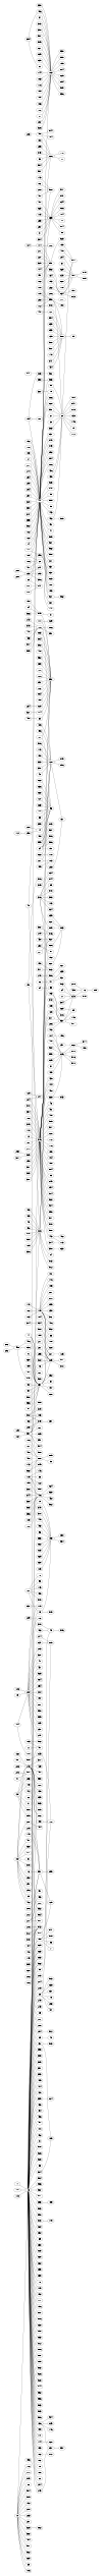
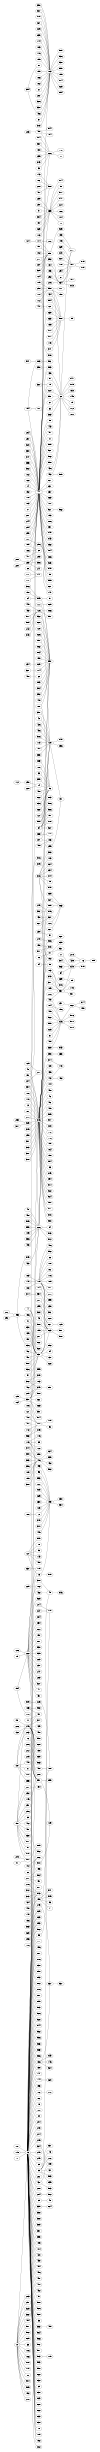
  strict graph {
    "edge"="{}"
    file="/Users/felicedeluca/Developer/UofA/mlgd/pipeline/impred/tmp_workspace/eucore/set1/layers/EU_core_Layer_8_drawing_improved.dot"
    "graph"="{'file': '/Users/felicedeluca/Developer/UofA/mlgd/pipeline/impred/tmp_workspace/eucore/set1/layers/EU_core_Layer_8_drawing_improved.dot'}"
    "node"="{'height': '', 'level': '', 'pos': '', 'width': ''}"
    rankdir=LR
    node [level=5]
    13 [height=0.05 level=1 width=0.05]
    1
    441 [height=0.05 level=1 width=0.05]
    800 [level=2]
    416 [height=0.05 level=1 width=0.05]
    15 [height=0.05 level=1 width=0.05]
    136 [height=0.05 level=1 width=0.05]
    138 [level=4]
    141 [level=2]
    144
    153
    158 [height=0.05 level=1 width=0.05]
    162
    167 [level=2]
    18 [level=2]
    180 [height=0.05 level=1 width=0.05]
    20 [level=2]
    204 [level=2]
    213 [level=2]
    214 [level=3]
    215 [level=2]
    23 [level=2]
    248
    249
    25 [level=2]
    261
    280 [height=0.05 level=1 width=0.05]
    284
    288 [level=4]
    29 [level=2]
    339
    353
    358
    388
    389 [level=4]
    391 [level=2]
    393 [level=3]
    405
    414 [level=2]
    420 [height=0.05 level=1 width=0.05]
    433 [level=2]
    437 [height=0.05 level=1 width=0.05]
    454 [height=0.05 level=1 width=0.05]
    456
    457 [level=2]
    470
    492
    5 [height=0.05 level=1 width=0.05]
    518 [level=6]
    526
    528 [level=4]
    53
    55 [height=0.05 level=1 width=0.05]
    564 [level=2]
    566 [height=0.05 level=1 width=0.05]
    567 [level=2]
    571
    573 [height=0.05 level=1 width=0.05]
    583
    590
    592 [height=0.05 level=1 width=0.05]
    622 [level=4]
    632 [level=2]
    65
    650 [height=0.05 level=1 width=0.05]
    673 [level=2]
    679 [level=4]
    680 [level=2]
    682
    683
    693 [level=3]
    698
    70 [level=4]
    709 [level=2]
    752 [level=3]
    777 [level=4]
    796 [level=3]
    807 [level=2]
    816 [level=4]
    838
    850 [level=2]
    853 [level=2]
    860 [height=0.05 level=1 width=0.05]
    871
    872 [height=0.05 level=1 width=0.05]
    876 [level=4]
    887 [level=2]
    893 [level=2]
    899 [level=2]
    903
    926 [level=2]
    928
    942
    944 [level=3]
    952
    956 [level=4]
    963 [level=2]
    968 [level=2]
    969 [level=3]
    986 [level=6]
    769 [height=0.05 level=1 width=0.05]
    676 [height=0.05 level=1 width=0.05]
    508 [height=0.05 level=1 width=0.05]
    635 [height=0.05 level=1 width=0.05]
    851 [height=0.05 level=1 width=0.05]
    983 [level=3]
    79 [level=2]
    443 [level=2]
    451 [level=4]
    47 [level=3]
    509 [height=0.05 level=1 width=0.05]
    521 [height=0.05 level=1 width=0.05]
    562
    598 [level=2]
    610 [height=0.05 level=1 width=0.05]
    611 [level=2]
    631 [height=0.05 level=1 width=0.05]
    637 [height=0.05 level=1 width=0.05]
    669
    707 [level=2]
    793 [height=0.05 level=1 width=0.05]
    806 [level=4]
    831 [height=0.05 level=1 width=0.05]
    840 [height=0.05 level=1 width=0.05]
    843
    852 [level=2]
    884
    886 [level=3]
    921 [height=0.05 level=1 width=0.05]
    923 [level=2]
    948 [height=0.05 level=1 width=0.05]
    95
    955 [height=0.05 level=1 width=0.05]
    98 [level=3]
    805 [level=6]
    92 [level=4]
    432 [level=2]
    502
    624 [height=0.05 level=1 width=0.05]
    939 [level=4]
    799 [height=0.05 level=1 width=0.05]
    919
    524 [level=2]
    643
    746 [level=2]
    837 [height=0.05 level=1 width=0.05]
    620 [level=6]
    36
    49
    7
    941 [level=6]
    975 [level=6]
    812 [level=6]
    268
    421
    569 [level=6]
    655
    691
    73 [level=2]
    819 [level=2]
    572
    48
    614
    489 [level=6]
    789 [level=2]
    513 [level=6]
    788 [height=0.05 level=1 width=0.05]
    779 [level=6]
    10 [height=0.05 level=1 width=0.05]
    192
    210 [level=4]
    265 [level=3]
    291 [level=2]
    325 [level=2]
    360
    484 [height=0.05 level=1 width=0.05]
    511
    582 [level=4]
    609
    63 [level=4]
    706
    766
    878 [level=4]
    879
    88 [level=6]
    904 [level=4]
    905 [level=4]
    802
    100 [level=6]
    96 [level=2]
    102 [height=0.05 level=1 width=0.05]
    795 [level=2]
    814 [level=6]
    825 [level=2]
    854 [height=0.05 level=1 width=0.05]
    909
    936 [height=0.05 level=1 width=0.05]
    938
    959
    718
    77 [level=4]
    644 [level=6]
    666 [level=6]
    704
    71
    874 [level=6]
    90
    917
    947 [level=6]
    925 [height=0.05 level=1 width=0.05]
    68 [height=0.05 level=1 width=0.05]
    962 [level=6]
    104 [height=0.05 level=1 width=0.05]
    646 [height=0.05 level=1 width=0.05]
    756 [level=6]
    662 [level=2]
    810 [level=4]
    916 [level=2]
    970 [level=2]
    674
    758
    105 [height=0.05 level=1 width=0.05]
    616 [height=0.05 level=1 width=0.05]
    957 [height=0.05 level=1 width=0.05]
    728 [height=0.05 level=1 width=0.05]
    792 [height=0.05 level=1 width=0.05]
    84 [level=2]
    913 [level=2]
    972
    731 [level=4]
    848
    896 [level=4]
    106 [level=6]
    107 [level=3]
    108 [level=3]
    346 [height=0.05 level=1 width=0.05]
    946 [height=0.05 level=1 width=0.05]
    506 [height=0.05 level=1 width=0.05]
    471 [level=4]
    371 [height=0.05 level=1 width=0.05]
    398 [level=2]
    428 [level=4]
    435
    442 [level=2]
    444 [level=2]
    458 [level=6]
    46
    461 [level=4]
    479 [height=0.05 level=1 width=0.05]
    505
    577 [height=0.05 level=1 width=0.05]
    58 [height=0.05 level=1 width=0.05]
    618 [level=2]
    712 [level=2]
    716 [level=2]
    759 [height=0.05 level=1 width=0.05]
    764 [height=0.05 level=1 width=0.05]
    798 [height=0.05 level=1 width=0.05]
    804
    83 [level=2]
    849 [height=0.05 level=1 width=0.05]
    894 [level=2]
    914 [level=2]
    922 [height=0.05 level=1 width=0.05]
    924 [level=4]
    927 [height=0.05 level=1 width=0.05]
    958
    971
    973 [level=2]
    978 [level=4]
    980 [level=2]
    627
    659 [level=6]
    931 [level=6]
    537 [height=0.05 level=1 width=0.05]
    633 [level=6]
    713 [level=2]
    482 [level=2]
    109
    11 [level=3]
    401 [level=3]
    111 [level=2]
    829 [level=2]
    112
    250
    74 [level=3]
    113 [level=3]
    115 [height=0.05 level=1 width=0.05]
    146
    35
    722
    858
    116 [level=6]
    118
    119 [level=2]
    12
    121 [level=4]
    122 [height=0.05 level=1 width=0.05]
    174 [height=0.05 level=1 width=0.05]
    124
    882
    125 [level=6]
    277 [level=3]
    126 [level=3]
    222 [level=2]
    223
    237
    247 [level=2]
    269 [level=2]
    327 [level=2]
    41
    431 [level=6]
    525 [level=4]
    604
    654 [level=2]
    672 [level=2]
    719 [level=4]
    757
    762
    881
    930 [level=4]
    935
    127 [level=4]
    143 [level=4]
    459
    540
    78
    93 [level=6]
    830 [level=4]
    934 [level=2]
    337 [height=0.05 level=1 width=0.05]
    129
    651 [height=0.05 level=1 width=0.05]
    349 [level=4]
    351
    514
    588 [level=6]
    661 [level=4]
    665
    678 [level=2]
    671
    823 [level=2]
    737 [level=4]
    828 [level=3]
    892 [level=2]
    94
    891
    937
    546
    130 [level=6]
    246 [level=2]
    132
    591 [level=4]
    377 [level=2]
    429
    490 [level=3]
    550 [level=2]
    608
    738
    839 [level=4]
    965
    729 [level=4]
    859
    133 [level=6]
    817 [height=0.05 level=1 width=0.05]
    134 [height=0.05 level=1 width=0.05]
    634 [height=0.05 level=1 width=0.05]
    787 [height=0.05 level=1 width=0.05]
    797
    813 [height=0.05 level=1 width=0.05]
    815 [level=3]
    885
    135
    725
    901
    910 [level=6]
    137 [level=3]
    263
    449
    8
    808 [level=6]
    855
    14 [height=0.05 level=1 width=0.05]
    140 [level=2]
    175 [level=2]
    238
    361 [level=4]
    476
    552
    66 [level=4]
    708
    761 [level=4]
    776 [level=4]
    785 [level=6]
    801
    870
    895 [level=6]
    142
    145
    908 [level=2]
    148
    99
    149 [level=6]
    150 [level=6]
    545 [height=0.05 level=1 width=0.05]
    9
    151 [height=0.05 level=1 width=0.05]
    976 [level=6]
    152 [height=0.05 level=1 width=0.05]
    154 [height=0.05 level=1 width=0.05]
    701 [level=6]
    803 [level=2]
    961
    155
    243 [level=4]
    156
    157 [level=2]
    159 [level=4]
    16
    160
    161 [level=6]
    163 [level=2]
    376 [level=6]
    648 [level=2]
    749
    89 [level=2]
    981 [level=4]
    76 [level=2]
    915 [level=2]
    164 [level=6]
    165 [level=3]
    960 [level=6]
    166 [level=6]
    169
    17 [level=4]
    985 [level=6]
    558 [height=0.05 level=1 width=0.05]
    170
    771 [height=0.05 level=1 width=0.05]
    790
    733 [height=0.05 level=1 width=0.05]
    745 [level=4]
    75
    772 [height=0.05 level=1 width=0.05]
    780 [height=0.05 level=1 width=0.05]
    847 [level=2]
    875 [level=2]
    172 [level=4]
    918 [level=4]
    173
    177 [height=0.05 level=1 width=0.05]
    256 [level=4]
    601 [level=6]
    747
    178 [level=4]
    179 [level=2]
    181 [height=0.05 level=1 width=0.05]
    182 [level=3]
    183 [height=0.05 level=1 width=0.05]
    184 [level=6]
    185 [level=2]
    186
    60
    187 [level=2]
    72 [level=2]
    188
    189 [height=0.05 level=1 width=0.05]
    19
    190
    191 [level=2]
    193
    194 [level=4]
    770 [level=6]
    195 [level=3]
    197 [level=2]
    232
    251
    287 [level=4]
    296
    39
    412 [level=4]
    481 [level=2]
    580 [level=3]
    658
    811
    91
    979
    494 [level=6]
    889 [level=3]
    198 [level=2]
    2 [level=2]
    233 [height=0.05 level=1 width=0.05]
    200
    241 [level=4]
    293 [level=6]
    356 [level=6]
    201
    203 [level=4]
    499 [level=4]
    544
    794 [level=6]
    206
    208
    209
    21 [level=2]
    211
    216
    217
    491
    493
    964 [level=6]
    219 [level=6]
    22 [height=0.05 level=1 width=0.05]
    841 [level=2]
    220
    221 [height=0.05 level=1 width=0.05]
    783 [level=2]
    224 [level=3]
    226
    227 [height=0.05 level=1 width=0.05]
    228
    229 [level=6]
    230 [level=3]
    51 [level=3]
    809 [height=0.05 level=1 width=0.05]
    863 [level=2]
    231 [level=6]
    619 [level=2]
    234
    235
    239
    24 [level=6]
    240
    726 [height=0.05 level=1 width=0.05]
    242
    866 [level=4]
    951
    244 [level=2]
    252 [level=3]
    254 [height=0.05 level=1 width=0.05]
    255
    257 [level=4]
    258 [level=4]
    259 [level=2]
    26
    264 [level=2]
    266 [level=6]
    267 [height=0.05 level=1 width=0.05]
    270
    271
    272
    274
    275
    276 [height=0.05 level=1 width=0.05]
    278
    279 [level=4]
    281 [level=2]
    455 [level=3]
    282
    486 [level=3]
    696
    949 [level=3]
    283 [level=6]
    323
    286 [height=0.05 level=1 width=0.05]
    292 [level=3]
    294
    295 [level=6]
    298
    n570 [label=297 level=2]
    3 [level=4]
    301 [level=2]
    302 [level=4]
    379
    595
    763
    303
    304 [level=4]
    307 [level=2]
    308
    31
    310 [level=2]
    312
    313
    314 [level=6]
    534 [level=6]
    315 [level=4]
    316 [height=0.05 level=1 width=0.05]
    368 [level=2]
    703
    824
    834 [height=0.05 level=1 width=0.05]
    844
    85 [height=0.05 level=1 width=0.05]
    940
    317
    32 [level=4]
    320 [level=2]
    321 [level=6]
    774 [level=2]
    322 [level=4]
    324 [level=2]
    326 [level=2]
    329 [height=0.05 level=1 width=0.05]
    33 [level=4]
    330
    333 [level=3]
    334
    335
    543 [level=6]
    336 [level=2]
    338
    34 [level=2]
    527 [level=6]
    576 [level=4]
    586 [level=6]
    791 [level=2]
+   818 [level=4]
    340
    341 [level=4]
    342
    343 [level=6]
    344 [level=4]
    347
    348
    350 [level=3]
    352 [level=2]
    466 [level=2]
    354
    81
    355 [height=0.05 level=1 width=0.05]
    364
    365
    366
    367
    369
    37
    370 [level=2]
    373
    374 [level=6]
    375 [level=2]
    378
    380 [level=2]
    382 [level=3]
    383 [level=3]
    384 [level=6]
    387 [level=4]
    390
    392
    396 [level=2]
    397
    399 [level=2]
    4 [level=2]
    667
    920 [level=6]
    40 [height=0.05 level=1 width=0.05]
    400 [level=6]
    62 [level=2]
    403 [level=4]
    407
    408 [level=3]
    409 [level=4]
    411
    415 [level=6]
    418 [level=2]
    42
    423
    424
    425
    426
    43 [level=4]
    430 [level=6]
    434
    436
    439 [height=0.05 level=1 width=0.05]
    440
    445 [level=3]
    721 [level=3]
    447
    448 [level=6]
    45 [level=3]
    450 [height=0.05 level=1 width=0.05]
    453 [height=0.05 level=1 width=0.05]
    519 [level=6]
    460
    463 [level=4]
    467
    468 [level=6]
    469 [level=6]
    472
    473 [height=0.05 level=1 width=0.05]
    475
    477 [level=6]
    478 [level=6]
    480
    485
    487
    488 [height=0.05 level=1 width=0.05]
    496 [level=3]
    497 [level=4]
    50 [height=0.05 level=1 width=0.05]
    500
    507 [height=0.05 level=1 width=0.05]
    510
    515 [height=0.05 level=1 width=0.05]
    516
    517
    52
    522 [level=4]
    532 [level=2]
    536 [height=0.05 level=1 width=0.05]
    54 [level=6]
    541 [level=2]
    551 [level=4]
    555
    873
    559 [level=2]
    56 [level=2]
    563 [level=4]
    568 [level=4]
    845
    57 [level=2]
    575 [level=4]
    578
    579 [level=6]
    645 [level=3]
    584 [level=2]
    587 [level=2]
    589
    593
    594 [level=6]
    599
    6
    602 [height=0.05 level=1 width=0.05]
    606
    607 [level=2]
    61
    612 [level=2]
    613 [level=3]
    615
    621 [level=6]
    623 [level=6]
    625 [level=6]
    628
    629
    630
    639
    64 [level=3]
    640 [height=0.05 level=1 width=0.05]
    647
    653 [level=6]
    656 [level=4]
    657 [level=6]
    660
    668 [level=2]
    710
    67
    670 [level=6]
    675 [level=4]
    677 [level=6]
    688
    689
    690
    695 [level=4]
    699
    711 [level=4]
    717 [level=2]
    720
    723 [level=3]
    724 [level=2]
    727 [level=4]
    735
    742
    744 [level=2]
    750
    751 [level=2]
    755
    765 [level=2]
    778
    782 [level=3]
    786 [level=6]
    82 [level=6]
    826 [level=4]
    827 [level=2]
    857 [level=2]
    862 [height=0.05 level=1 width=0.05]
    864 [height=0.05 level=1 width=0.05]
    869
    883 [height=0.05 level=1 width=0.05]
    900 [level=2]
    907
    911
    13 -- 441
    13 -- 800
    13 -- 416
    13 -- 15
    13 -- 136
    13 -- 138
    13 -- 141
    13 -- 144
    13 -- 153
    13 -- 158
    13 -- 162
    13 -- 167
    13 -- 18
    13 -- 180
    13 -- 20
    13 -- 204
    13 -- 213
    13 -- 214
    13 -- 215
    13 -- 23
    13 -- 248
    13 -- 249
    13 -- 25
    13 -- 261
    13 -- 280
    13 -- 284
    13 -- 288
    13 -- 29
    13 -- 339
    13 -- 353
    13 -- 358
    13 -- 388
    13 -- 389
    13 -- 391
    13 -- 393
    13 -- 405
    13 -- 414
    13 -- 420
    13 -- 433
    13 -- 437
    13 -- 454
    13 -- 456
    13 -- 457
    13 -- 470
    13 -- 492
    13 -- 5
    13 -- 518
    13 -- 526
    13 -- 528
    13 -- 53
    13 -- 55
    13 -- 564
    13 -- 566
    13 -- 567
    13 -- 571
    13 -- 573
    13 -- 583
    13 -- 590
    13 -- 592
    13 -- 622
    13 -- 632
    13 -- 65
    13 -- 650
    13 -- 673
    13 -- 679
    13 -- 680
    13 -- 682
    13 -- 683
    13 -- 693
    13 -- 698
    13 -- 70
    13 -- 709
    13 -- 752
    13 -- 777
    13 -- 796
    13 -- 807
    13 -- 816
    13 -- 838
    13 -- 850
    13 -- 853
    13 -- 860
    13 -- 871
    13 -- 872
    13 -- 876
    13 -- 887
    13 -- 893
    13 -- 899
    13 -- 903
    13 -- 926
    13 -- 928
    13 -- 942
    13 -- 944
    13 -- 952
    13 -- 956
    13 -- 963
    13 -- 968
    13 -- 969
    13 -- 986
    1 -- 13
    441 -- 769
    441 -- 676
    441 -- 508
    441 -- 635
    441 -- 851
    441 -- 983
    441 -- 79
    441 -- 443
    441 -- 451
    441 -- 47
    441 -- 509
    441 -- 521
    441 -- 562
    441 -- 598
    441 -- 610
    441 -- 611
    441 -- 631
    441 -- 637
    441 -- 669
    441 -- 707
    441 -- 793
    441 -- 806
    441 -- 831
    441 -- 840
    441 -- 843
    441 -- 852
    441 -- 884
    441 -- 886
    441 -- 921
    441 -- 923
    441 -- 948
    441 -- 95
    441 -- 955
    441 -- 98
    800 -- 805
    800 -- 92
    416 -- 432
    416 -- 502
    416 -- 624
    416 -- 939
    15 -- 799
    15 -- 919
    136 -- 524
    136 -- 643
    136 -- 746
    136 -- 837
    144 -- 620
    158 -- 36
    158 -- 49
    158 -- 7
    158 -- 941
    158 -- 975
    162 -- 812
    23 -- 268
    23 -- 421
    23 -- 569
    23 -- 655
    23 -- 691
    23 -- 73
    23 -- 819
    284 -- 572
    29 -- 48
    339 -- 614
    353 -- 489
    437 -- 789
    437 -- 513
    55 -- 788
    573 -- 779
    769 -- 795
    769 -- 814
    769 -- 825
    769 -- 854
    769 -- 909
    769 -- 936
    769 -- 938
    769 -- 959
    676 -- 718
    676 -- 77
    635 -- 644
    635 -- 666
    635 -- 704
    635 -- 71
    635 -- 874
    635 -- 90
    635 -- 917
    635 -- 947
    851 -- 925
    610 -- 68
    921 -- 962
    799 -- 830
    799 -- 934
    837 -- 937
    49 -- 546
    10 -- 13
    10 -- 192
    10 -- 210
    10 -- 265
    10 -- 291
    10 -- 325
    10 -- 360
    10 -- 484
    10 -- 511
    10 -- 582
    10 -- 609
    10 -- 63
    10 -- 706
    10 -- 766
    10 -- 878
    10 -- 879
    10 -- 88
    10 -- 904
    10 -- 905
    325 -- 802
    100 -- 96
    102 -- 441
    68 -- 817
    68 -- 733
    68 -- 745
    68 -- 75
    68 -- 772
    68 -- 780
    68 -- 847
    68 -- 875
    104 -- 646
    104 -- 756
    646 -- 662
    646 -- 810
    646 -- 916
    646 -- 970
    662 -- 674
    662 -- 758
    105 -- 616
    616 -- 957
    616 -- 728
    616 -- 792
    616 -- 84
    616 -- 913
    616 -- 972
    728 -- 731
    728 -- 848
    728 -- 896
    106 -- 800
    107 -- 13
    108 -- 346
    346 -- 946
    346 -- 506
    346 -- 471
    346 -- 371
    346 -- 398
    346 -- 428
    346 -- 435
    346 -- 442
    346 -- 444
    346 -- 458
    346 -- 46
    346 -- 461
    346 -- 479
    346 -- 505
    346 -- 577
    346 -- 58
    346 -- 618
    346 -- 712
    346 -- 716
    346 -- 759
    346 -- 764
    346 -- 798
    346 -- 804
    346 -- 83
    346 -- 849
    346 -- 894
    346 -- 914
    346 -- 922
    346 -- 924
    346 -- 927
    346 -- 958
    346 -- 971
    346 -- 973
    346 -- 978
    346 -- 980
    506 -- 627
    471 -- 659
    471 -- 931
    371 -- 537
    398 -- 633
    442 -- 713
    442 -- 482
    537 -- 648
    537 -- 749
    537 -- 89
    537 -- 981
    109 -- 416
    11 -- 401
    111 -- 957
    111 -- 829
    112 -- 250
    250 -- 74
    74 -- 96
    113 -- 728
    115 -- 416
    115 -- 146
    115 -- 35
    115 -- 722
    115 -- 858
    116 -- 769
    118 -- 346
    119 -- 13
    12 -- 346
    121 -- 800
    122 -- 441
    174 -- 851
    174 -- 882
    124 -- 174
    125 -- 277
    126 -- 222
    222 -- 280
    222 -- 223
    222 -- 237
    222 -- 247
    222 -- 269
    222 -- 327
    222 -- 41
    222 -- 431
    222 -- 525
    222 -- 604
    222 -- 654
    222 -- 672
    222 -- 719
    222 -- 757
    222 -- 762
    222 -- 881
    222 -- 930
    222 -- 935
    127 -- 15
    127 -- 143
    127 -- 459
    127 -- 540
    127 -- 78
    127 -- 93
    337 -- 616
    337 -- 346
    337 -- 651
    337 -- 349
    337 -- 351
    337 -- 514
    337 -- 588
    337 -- 661
    337 -- 665
    129 -- 337
    651 -- 678
    651 -- 671
    651 -- 823
    651 -- 737
    651 -- 828
    651 -- 892
    651 -- 94
    349 -- 891
    671 -- 725
    823 -- 901
    823 -- 910
    130 -- 676
    246 -- 592
    246 -- 401
    246 -- 591
    246 -- 377
    246 -- 429
    246 -- 490
    246 -- 550
    246 -- 608
    246 -- 738
    246 -- 839
    246 -- 965
    132 -- 246
    591 -- 729
    591 -- 859
    133 -- 817
    134 -- 634
    634 -- 817
    634 -- 787
    634 -- 797
    634 -- 813
    787 -- 815
    787 -- 885
    135 -- 651
    137 -- 246
    137 -- 263
    137 -- 449
    137 -- 8
    137 -- 808
    137 -- 855
    14 -- 441
    140 -- 175
    175 -- 678
    175 -- 238
    175 -- 361
    175 -- 476
    175 -- 552
    175 -- 66
    175 -- 708
    175 -- 761
    175 -- 776
    175 -- 785
    175 -- 801
    175 -- 870
    175 -- 895
    142 -- 508
    145 -- 591
    908 -- 99
    148 -- 908
    149 -- 158
    150 -- 545
    545 -- 957
    545 -- 9
    151 -- 346
    151 -- 976
    152 -- 441
    154 -- 441
    154 -- 701
    154 -- 803
    803 -- 961
    155 -- 769
    243 -- 837
    156 -- 243
    157 -- 651
    159 -- 769
    16 -- 591
    160 -- 175
    161 -- 508
    163 -- 537
    163 -- 376
    648 -- 76
    648 -- 915
    76 -- 985
    164 -- 337
    165 -- 401
    165 -- 960
    166 -- 769
    169 -- 175
    17 -- 648
    558 -- 68
    558 -- 908
    558 -- 771
    558 -- 790
    170 -- 558
    172 -- 558
    172 -- 918
    173 -- 635
    177 -- 441
    177 -- 256
    256 -- 601
    256 -- 747
    178 -- 441
    179 -- 558
    181 -- 346
    182 -- 769
    183 -- 441
    184 -- 671
    185 -- 537
    186 -- 60
    187 -- 96
    187 -- 957
    72 -- 799
    188 -- 72
    189 -- 441
    189 -- 60
    19 -- 222
    190 -- 728
    191 -- 246
    193 -- 634
    194 -- 222
    194 -- 770
    195 -- 416
    197 -- 246
    197 -- 232
    197 -- 251
    197 -- 287
    197 -- 296
    197 -- 39
    197 -- 412
    197 -- 481
    197 -- 580
    197 -- 658
    197 -- 811
    197 -- 91
    197 -- 979
    287 -- 494
    580 -- 889
    198 -- 957
    2 -- 441
    233 -- 441
    233 -- 241
    233 -- 293
    233 -- 356
    200 -- 233
    201 -- 441
    203 -- 499
    499 -- 676
    499 -- 544
    499 -- 794
    206 -- 591
    208 -- 508
    209 -- 349
    21 -- 769
    211 -- 851
    216 -- 942
    217 -- 871
    217 -- 491
    217 -- 493
    217 -- 964
    219 -- 946
    22 -- 441
    22 -- 841
    220 -- 233
    221 -- 728
    221 -- 783
    224 -- 346
    224 -- 277
    226 -- 246
    227 -- 851
    228 -- 74
    229 -- 762
    230 -- 51
    230 -- 809
    809 -- 863
    231 -- 662
    619 -- 957
    234 -- 619
    235 -- 676
    239 -- 635
    24 -- 545
    240 -- 506
    726 -- 728
    726 -- 866
    726 -- 951
    242 -- 726
    244 -- 441
    252 -- 634
    254 -- 441
    255 -- 731
    257 -- 635
    258 -- 558
    259 -- 441
    26 -- 471
    264 -- 441
    266 -- 893
    267 -- 769
    270 -- 346
    271 -- 823
    272 -- 591
    274 -- 819
    275 -- 591
    276 -- 634
    278 -- 76
    279 -- 580
    281 -- 823
    455 -- 486
    455 -- 696
    455 -- 949
    282 -- 455
    486 -- 651
    283 -- 323
    323 -- 346
    286 -- 537
    292 -- 455
    294 -- 787
    295 -- 823
    298 -- 346
    n570 -- 441
    3 -- 635
    301 -- 346
    302 -- 349
    302 -- 379
    302 -- 595
    302 -- 763
    303 -- 346
    304 -- 648
    307 -- 346
    308 -- 416
    31 -- 646
    310 -- 346
    312 -- 942
    313 -- 942
    314 -- 534
    534 -- 671
    315 -- 346
    316 -- 792
    316 -- 809
    316 -- 368
    316 -- 703
    316 -- 824
    316 -- 834
    316 -- 844
    316 -- 85
    316 -- 940
    317 -- 323
    32 -- 68
    320 -- 441
    321 -- 774
    774 -- 957
    322 -- 823
    324 -- 789
    326 -- 769
    329 -- 851
    33 -- 96
    330 -- 441
    333 -- 728
    334 -- 346
    335 -- 646
    335 -- 543
    336 -- 616
    338 -- 769
    34 -- 957
    34 -- 527
    34 -- 576
    34 -- 586
    34 -- 791
+   34 -- 818
    340 -- 799
    341 -- 908
    342 -- 537
    343 -- 676
    344 -- 416
    347 -- 441
    348 -- 726
    350 -- 983
    352 -- 634
    466 -- 769
    354 -- 466
    354 -- 81
    355 -- 441
    364 -- 957
    365 -- 679
    366 -- 545
    367 -- 946
    369 -- 68
    37 -- 769
    370 -- 799
    373 -- 769
    374 -- 713
    375 -- 783
    378 -- 49
    380 -- 416
    382 -- 441
    383 -- 416
    384 -- 635
    387 -- 79
    390 -- 769
    392 -- 957
    396 -- 416
    397 -- 728
    399 -- 96
    4 -- 651
    4 -- 667
    4 -- 920
    40 -- 441
    40 -- 616
    400 -- 62
    62 -- 957
    403 -- 616
    407 -- 508
    408 -- 96
    409 -- 646
    411 -- 580
    415 -- 817
    418 -- 957
    42 -- 728
    423 -- 616
    424 -- 942
    425 -- 76
    426 -- 728
    43 -- 823
    430 -- 927
    434 -- 908
    436 -- 68
    439 -- 68
    440 -- 942
    445 -- 799
    721 -- 908
    447 -- 721
    448 -- 726
    45 -- 616
    450 -- 616
    453 -- 68
    453 -- 519
    460 -- 763
    463 -- 799
    467 -- 651
    468 -- 49
    469 -- 726
    472 -- 860
    473 -- 646
    473 -- 537
    475 -- 646
    477 -- 60
    478 -- 800
    480 -- 800
    485 -- 783
    487 -- 635
    488 -- 788
    496 -- 728
    497 -- 651
    50 -- 68
    500 -- 651
    507 -- 769
    510 -- 729
    515 -- 616
    516 -- 728
    517 -- 726
    52 -- 676
    522 -- 646
    532 -- 957
    536 -- 651
    54 -- 58
    541 -- 803
    551 -- 68
    555 -- 96
    555 -- 873
    559 -- 616
    56 -- 799
    563 -- 648
    568 -- 800
    568 -- 845
    57 -- 651
    575 -- 769
    578 -- 823
    579 -- 645
    645 -- 788
    584 -- 676
    587 -- 676
    589 -- 726
    593 -- 799
    594 -- 908
    599 -- 646
    6 -- 651
    602 -- 799
    606 -- 863
    607 -- 863
    61 -- 787
    612 -- 96
    613 -- 799
    615 -- 646
    621 -- 769
    623 -- 635
    625 -- 799
    628 -- 683
    629 -- 787
    630 -- 651
    639 -- 908
    64 -- 648
    640 -- 787
    647 -- 819
    653 -- 908
    656 -- 96
    657 -- 719
    660 -- 96
    668 -- 728
    668 -- 710
    67 -- 68
    670 -- 787
    675 -- 769
    677 -- 927
    688 -- 957
    689 -- 89
    690 -- 799
    695 -- 863
    699 -- 769
    711 -- 841
    717 -- 841
    720 -- 957
    723 -- 799
    724 -- 851
    727 -- 96
    735 -- 908
    742 -- 800
    744 -- 769
    750 -- 973
    751 -- 851
    755 -- 823
    765 -- 769
    778 -- 787
    782 -- 851
    786 -- 968
    82 -- 860
    826 -- 957
    827 -- 863
    857 -- 957
    862 -- 957
    864 -- 957
    869 -- 96
    883 -- 957
    900 -- 908
    907 -- 908
    911 -- 973
  }
